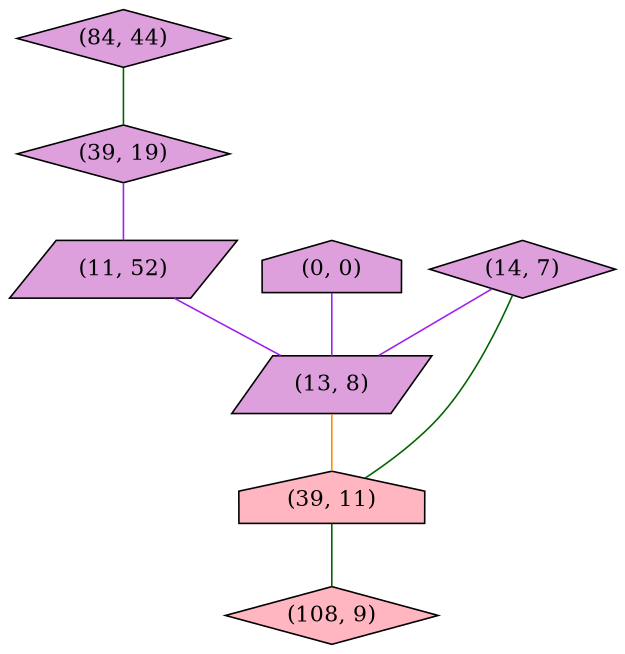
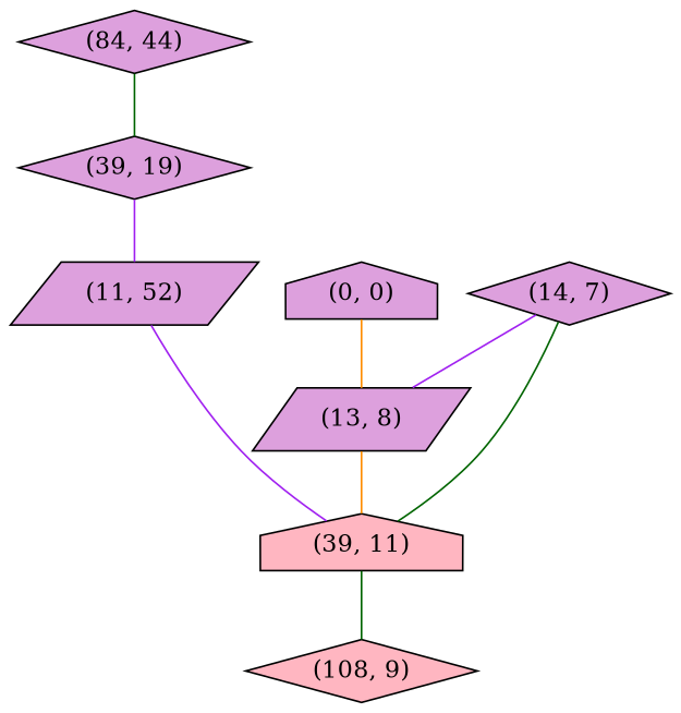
  graph {
    node [fillcolor=plum shape=diamond style=filled]
    edge [color=darkgreen weight=1]
    "(84, 44)"
    "(39, 19)"
    "(11, 52)" [shape=parallelogram]
    "(13, 8)" [shape=parallelogram]
    "(14, 7)"
    "(39, 11)" [fillcolor=lightpink shape=house]
    "(108, 9)" [fillcolor=lightpink]
    "(0, 0)" [shape=house]
    "(84, 44)" -- "(39, 19)"
    "(39, 19)" -- "(11, 52)" [color=purple weight=2]
-   "(11, 52)" -- "(13, 8)" [color=purple]
+   "(11, 52)" -- "(39, 11)" [color=purple]
    "(13, 8)" -- "(39, 11)" [color=darkorange]
    "(14, 7)" -- "(13, 8)" [color=purple]
    "(14, 7)" -- "(39, 11)"
    "(39, 11)" -- "(108, 9)"
-   "(0, 0)" -- "(13, 8)" [color=purple weight=4]
+   "(0, 0)" -- "(13, 8)" [color=darkorange weight=4]
  }
